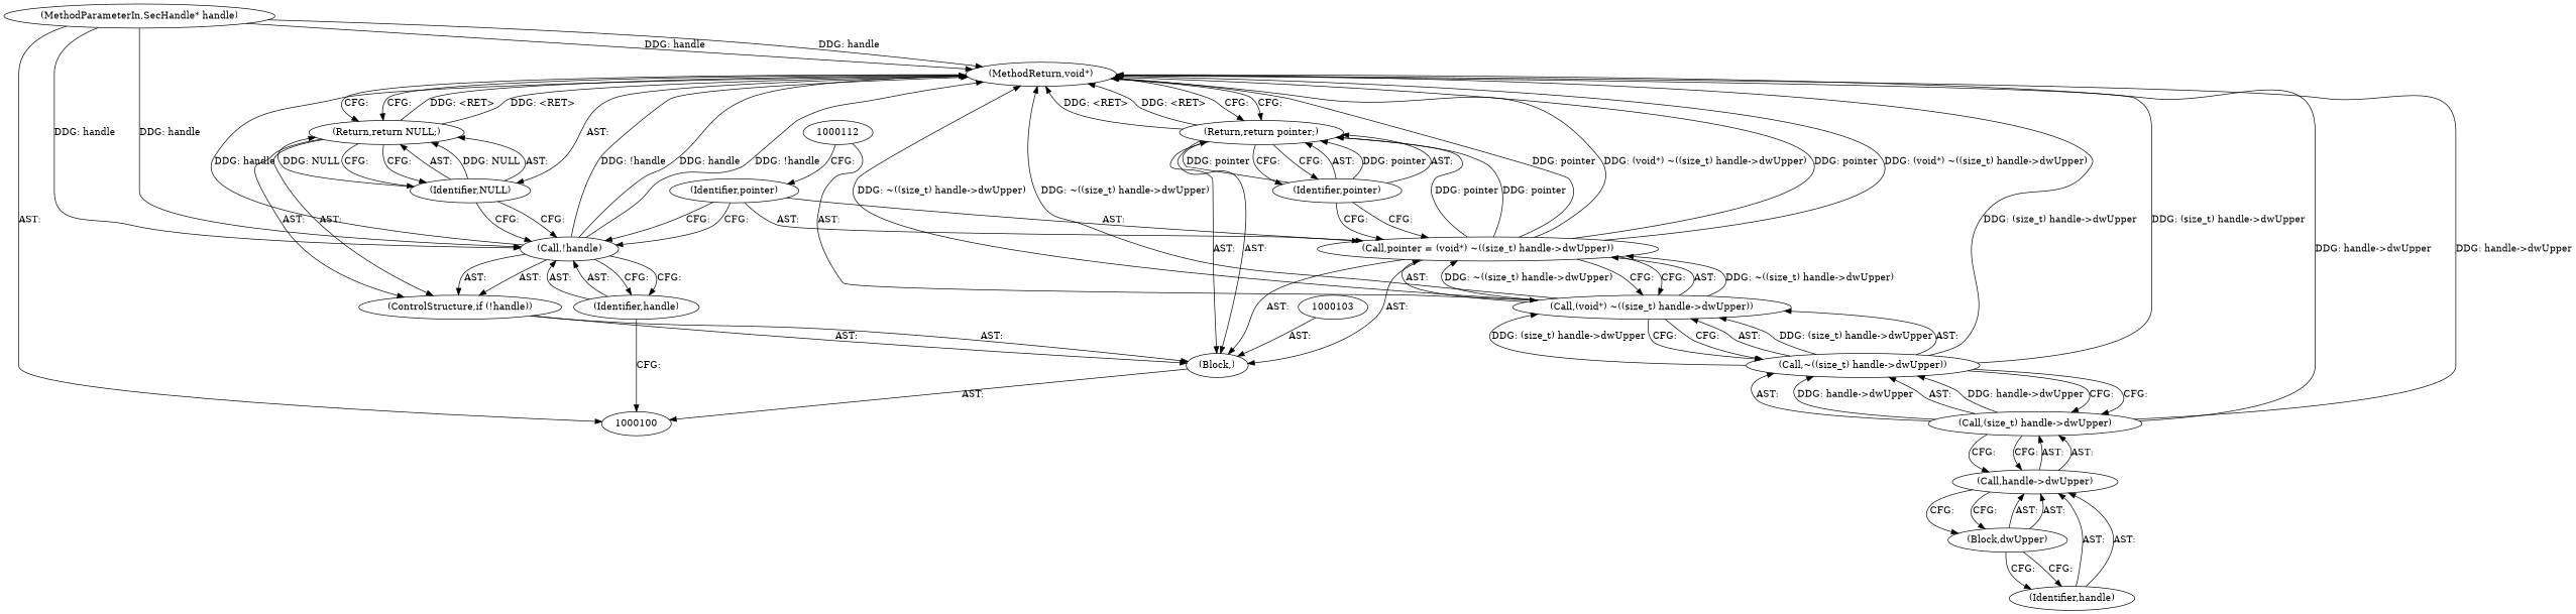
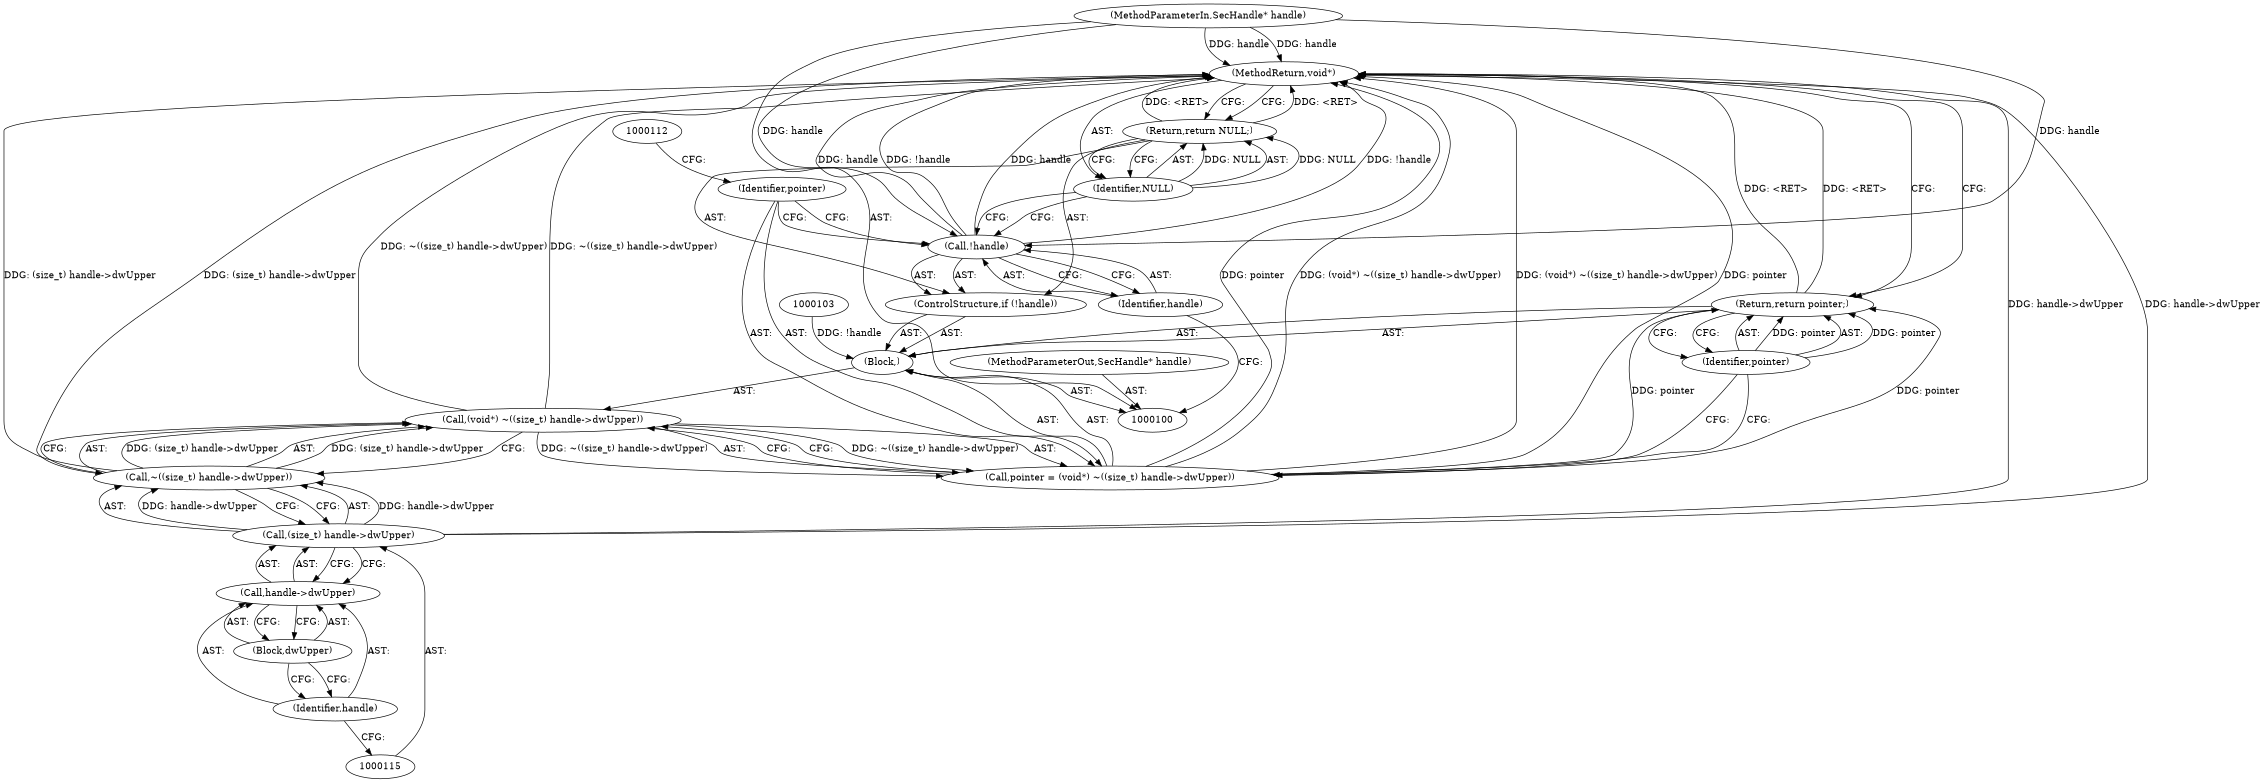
  digraph {
    n1 [label="(MethodReturn,void*)"]
    n2 [label="(Return,return pointer;)"]
    n3 [label="(Return,return NULL;)"]
    n4 [label="(Identifier,NULL)"]
    n5 [label="(Identifier,pointer)"]
    n6 [label="(Block,)"]
    n7 [label="(ControlStructure,if (!handle))"]
    n8 [label="(MethodParameterIn,SecHandle* handle)"]
    1000100
    n10 [label="(Call,!handle)"]
    n11 [label="(Identifier,handle)"]
+   n12 [label="(MethodParameterOut,SecHandle* handle)"]
    n13 [label="(Call,pointer = (void*) ~((size_t) handle->dwUpper))"]
    n14 [label="(Call,(void*) ~((size_t) handle->dwUpper))"]
    n15 [label="(Call,~((size_t) handle->dwUpper))"]
    n16 [label="(Call,(size_t) handle->dwUpper)"]
    n17 [label="(Identifier,pointer)"]
    n18 [label="(Call,handle->dwUpper)"]
    n19 [label="(Block,dwUpper)"]
    n20 [label="(Identifier,handle)"]
+   1000115
    1000103
    1000112
    n1 -> n2 [label="CFG: "]
    n1 -> n2 [label="CFG: "]
    n1 -> n3 [label="CFG: "]
    n1 -> n3 [label="CFG: "]
    n1 -> n4 [label="AST: "]
    n2 -> n1 [label="DDG: <RET>"]
    n2 -> n1 [label="DDG: <RET>"]
    n2 -> n5 [label="CFG: "]
    n2 -> n5 [label="CFG: "]
    n2 -> n6 [label="AST: "]
    n2 -> n6 [label="AST: "]
    n3 -> n1 [label="DDG: <RET>"]
    n3 -> n1 [label="DDG: <RET>"]
    n3 -> n4 [label="CFG: "]
    n3 -> n4 [label="CFG: "]
    n3 -> n7 [label="AST: "]
    n3 -> n7 [label="AST: "]
    n4 -> n3 [label="AST: "]
    n4 -> n3 [label="DDG: NULL"]
    n4 -> n3 [label="AST: "]
    n4 -> n3 [label="DDG: NULL"]
    n4 -> n10 [label="CFG: "]
    n4 -> n10 [label="CFG: "]
    n5 -> n2 [label="AST: "]
    n5 -> n2 [label="DDG: pointer"]
    n5 -> n2 [label="AST: "]
    n5 -> n2 [label="DDG: pointer"]
    n5 -> n13 [label="CFG: "]
    n5 -> n13 [label="CFG: "]
    n6 -> 1000100 [label="AST: "]
    n7 -> n6 [label="AST: "]
    n7 -> n6 [label="AST: "]
    n8 -> n1 [label="DDG: handle"]
    n8 -> n1 [label="DDG: handle"]
    n8 -> 1000100 [label="AST: "]
    n8 -> n10 [label="DDG: handle"]
    n8 -> n10 [label="DDG: handle"]
    n10 -> n1 [label="DDG: !handle"]
    n10 -> n1 [label="DDG: handle"]
    n10 -> n1 [label="DDG: !handle"]
    n10 -> n1 [label="DDG: handle"]
    n10 -> n7 [label="AST: "]
    n10 -> n7 [label="AST: "]
    n10 -> n11 [label="CFG: "]
    n10 -> n11 [label="CFG: "]
    n11 -> 1000100 [label="CFG: "]
    n11 -> n10 [label="AST: "]
    n11 -> n10 [label="AST: "]
+   n12 -> 1000100 [label="AST: "]
    n13 -> n1 [label="DDG: pointer"]
    n13 -> n1 [label="DDG: (void*) ~((size_t) handle->dwUpper)"]
    n13 -> n1 [label="DDG: pointer"]
    n13 -> n1 [label="DDG: (void*) ~((size_t) handle->dwUpper)"]
    n13 -> n2 [label="DDG: pointer"]
    n13 -> n2 [label="DDG: pointer"]
    n13 -> n6 [label="AST: "]
    n13 -> n6 [label="AST: "]
    n13 -> n14 [label="CFG: "]
    n13 -> n14 [label="CFG: "]
    n14 -> n1 [label="DDG: ~((size_t) handle->dwUpper)"]
    n14 -> n1 [label="DDG: ~((size_t) handle->dwUpper)"]
    n14 -> n13 [label="AST: "]
    n14 -> n13 [label="DDG: ~((size_t) handle->dwUpper)"]
    n14 -> n13 [label="AST: "]
    n14 -> n13 [label="DDG: ~((size_t) handle->dwUpper)"]
    n14 -> n15 [label="CFG: "]
    n14 -> n15 [label="CFG: "]
    n15 -> n1 [label="DDG: (size_t) handle->dwUpper"]
    n15 -> n1 [label="DDG: (size_t) handle->dwUpper"]
    n15 -> n14 [label="AST: "]
    n15 -> n14 [label="DDG: (size_t) handle->dwUpper"]
    n15 -> n14 [label="AST: "]
    n15 -> n14 [label="DDG: (size_t) handle->dwUpper"]
    n15 -> n16 [label="CFG: "]
    n15 -> n16 [label="CFG: "]
    n16 -> n1 [label="DDG: handle->dwUpper"]
    n16 -> n1 [label="DDG: handle->dwUpper"]
    n16 -> n15 [label="AST: "]
    n16 -> n15 [label="DDG: handle->dwUpper"]
    n16 -> n15 [label="AST: "]
    n16 -> n15 [label="DDG: handle->dwUpper"]
    n16 -> n18 [label="CFG: "]
    n16 -> n18 [label="CFG: "]
    n17 -> n10 [label="CFG: "]
    n17 -> n10 [label="CFG: "]
    n17 -> n13 [label="AST: "]
    n17 -> n13 [label="AST: "]
    n18 -> n16 [label="AST: "]
    n18 -> n16 [label="AST: "]
    n18 -> n19 [label="CFG: "]
    n18 -> n19 [label="CFG: "]
    n19 -> n18 [label="AST: "]
    n19 -> n18 [label="AST: "]
    n19 -> n20 [label="CFG: "]
    n19 -> n20 [label="CFG: "]
    n20 -> n18 [label="AST: "]
    n20 -> n18 [label="AST: "]
-   1000103 -> n6 [label="AST: "]
-   1000112 -> n14 [label="AST: "]
+   n20 -> 1000115 [label="CFG: "]
+   1000115 -> n16 [label="AST: "]
+   1000103 -> n6 [label="DDG: !handle"]
+   n6 -> n14 [label="AST: "]
    1000112 -> n17 [label="CFG: "]
  }
